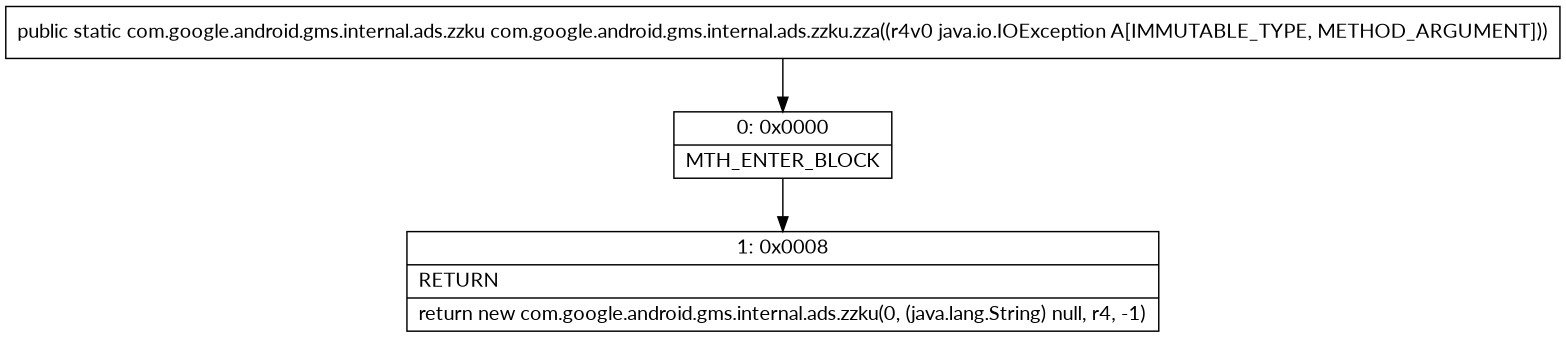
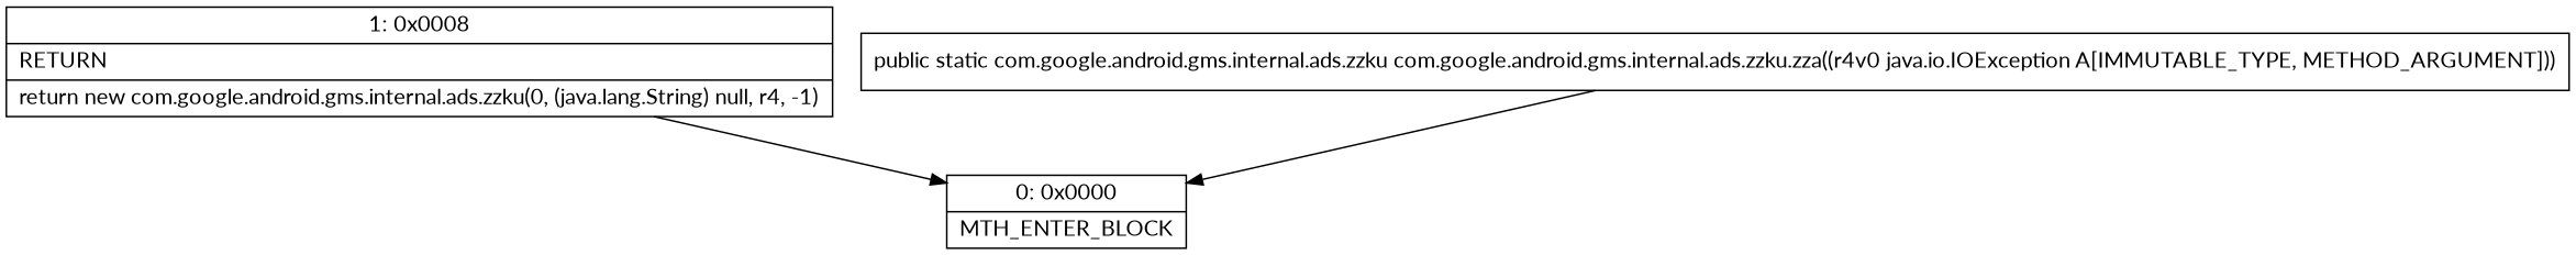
  digraph {
    fontname=Lato
    node [shape=record fontname=Lato]
    edge [fontname=Lato]
    n1 [label="{0\:\ 0x0000|MTH_ENTER_BLOCK\l}"]
    n2 [label="{1\:\ 0x0008|RETURN\l|return new com.google.android.gms.internal.ads.zzku(0, (java.lang.String) null, r4, \-1)\l}"]
    n3 [label="{public static com.google.android.gms.internal.ads.zzku com.google.android.gms.internal.ads.zzku.zza((r4v0 java.io.IOException A[IMMUTABLE_TYPE, METHOD_ARGUMENT])) }"]
-   n1 -> n2
+   n2 -> n1
    n3 -> n1
  }
